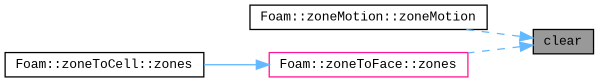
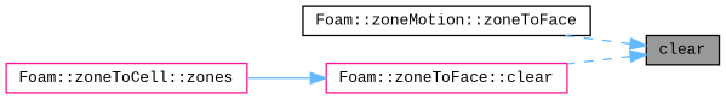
  digraph {
    fontname="Liberation Mono"
    rankdir=RL
    node [color=black fillcolor=white fontname="Liberation Mono" fontsize=10 shape=box style=filled]
    edge [color=steelblue1 dir=back fontname="Liberation Mono" fontsize=10 labelfontname=Helvetica labelfontsize=10 style=dashed]
    n1 [fillcolor=grey60 fontcolor=black height=0.2 label=clear width=0.4]
-   n2 [height=0.2 label="Foam::zoneMotion::zoneMotion" width=0.4]
-   n3 [color=deeppink height=0.2 label="Foam::zoneToFace::zones" width=0.4]
-   n4 [height=0.2 label="Foam::zoneToCell::zones" width=0.4]
+   n2 [height=0.2 label="Foam::zoneMotion::zoneToFace" width=0.4]
+   n3 [color=deeppink height=0.2 label="Foam::zoneToFace::clear" width=0.4]
+   n4 [color=deeppink height=0.2 label="Foam::zoneToCell::zones" width=0.4]
    n1 -> n2
    n1 -> n3
    n3 -> n4 [style=solid]
  }
